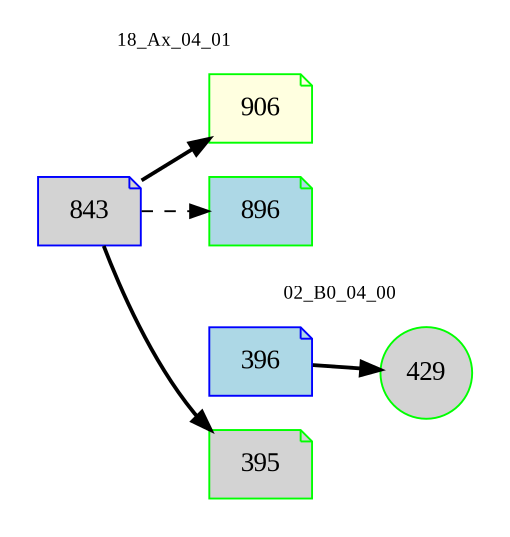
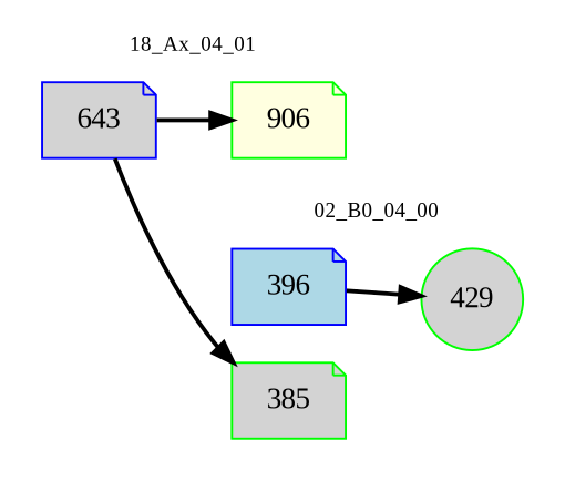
  digraph {
    fontname="Liberation Serif"
    rankdir=LR
    node [color=green fillcolor=lightgrey fontname="Liberation Serif" shape=note style=filled]
    edge [color=black fontname="Liberation Serif" style=bold]
-   n1 [color=blue label=843]
-   n2 [fillcolor=lightblue label=896]
+   n1 [color=blue label=643]
    n3 [fillcolor=lightyellow label=906]
    n4 [color=blue fillcolor=lightblue label=396]
-   n5 [label=395]
+   n5 [label=385]
    n6 [label=429 shape=circle]
    subgraph cluster_1 {
      color=white
      fontsize=10
      label="18_Ax_04_01"
      n1
-     n2
      n3
    }
    subgraph cluster_2 {
      color=white
      fontsize=10
      label="02_B0_04_00"
      n4
      n5
      n6
    }
-   n1 -> n2 [style=dashed]
    n1 -> n3
    n1 -> n5
    n4 -> n6
  }
